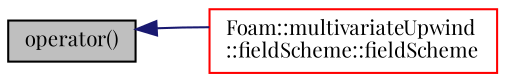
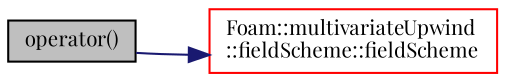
  digraph {
    rankdir=LR
    fontname="Playfair Display"
    node [fontname="Playfair Display" fontsize=10 shape=record]
    n1 [color=black fillcolor=grey75 fontcolor=black height=0.2 label="operator()" style=filled width=0.4]
    n2 [color=red height=0.2 label="Foam::multivariateUpwind\l::fieldScheme::fieldScheme" width=0.4]
-   n2 -> n1 [color=midnightblue fontname="Playfair Display" fontsize=10 labelfontname=Helvetica labelfontsize=10 style=solid]
+   n1 -> n2 [color=midnightblue fontname="Playfair Display" fontsize=10 labelfontname=Helvetica labelfontsize=10 style=solid]
  }
